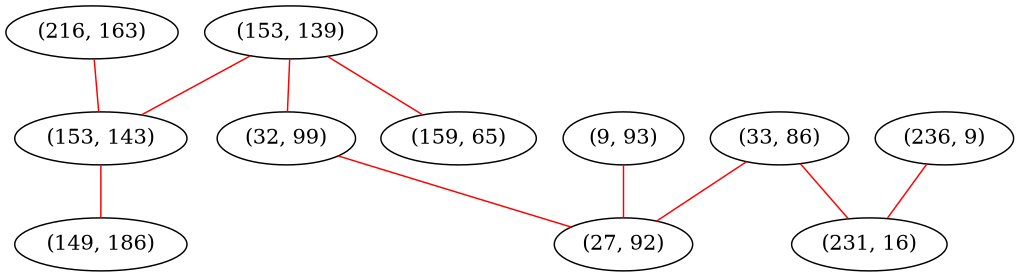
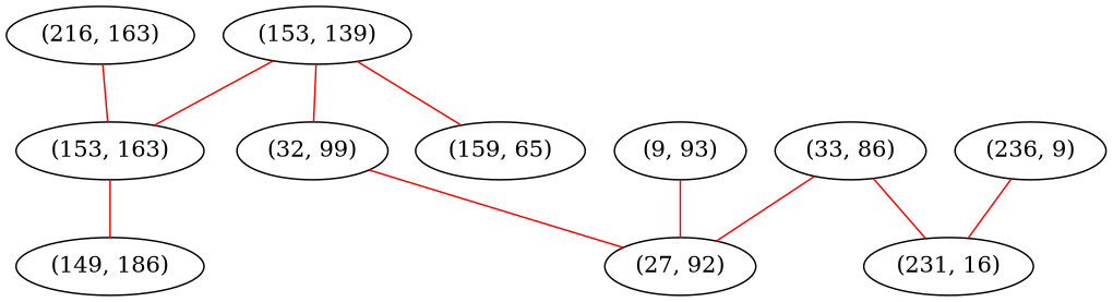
  graph {
    edge [color=red weight=1]
    "(153, 139)"
-   "(153, 143)"
+   "(153, 143)" [label="(153, 163)"]
    "(32, 99)"
    "(159, 65)"
    "(149, 186)"
    "(27, 92)"
    "(33, 86)"
    "(231, 16)"
    "(236, 9)"
    "(9, 93)"
    "(216, 163)"
    "(153, 139)" -- "(153, 143)"
    "(153, 139)" -- "(32, 99)"
    "(153, 139)" -- "(159, 65)"
    "(153, 143)" -- "(149, 186)"
    "(32, 99)" -- "(27, 92)"
    "(33, 86)" -- "(27, 92)"
    "(33, 86)" -- "(231, 16)"
    "(236, 9)" -- "(231, 16)"
    "(9, 93)" -- "(27, 92)"
    "(216, 163)" -- "(153, 143)"
  }
